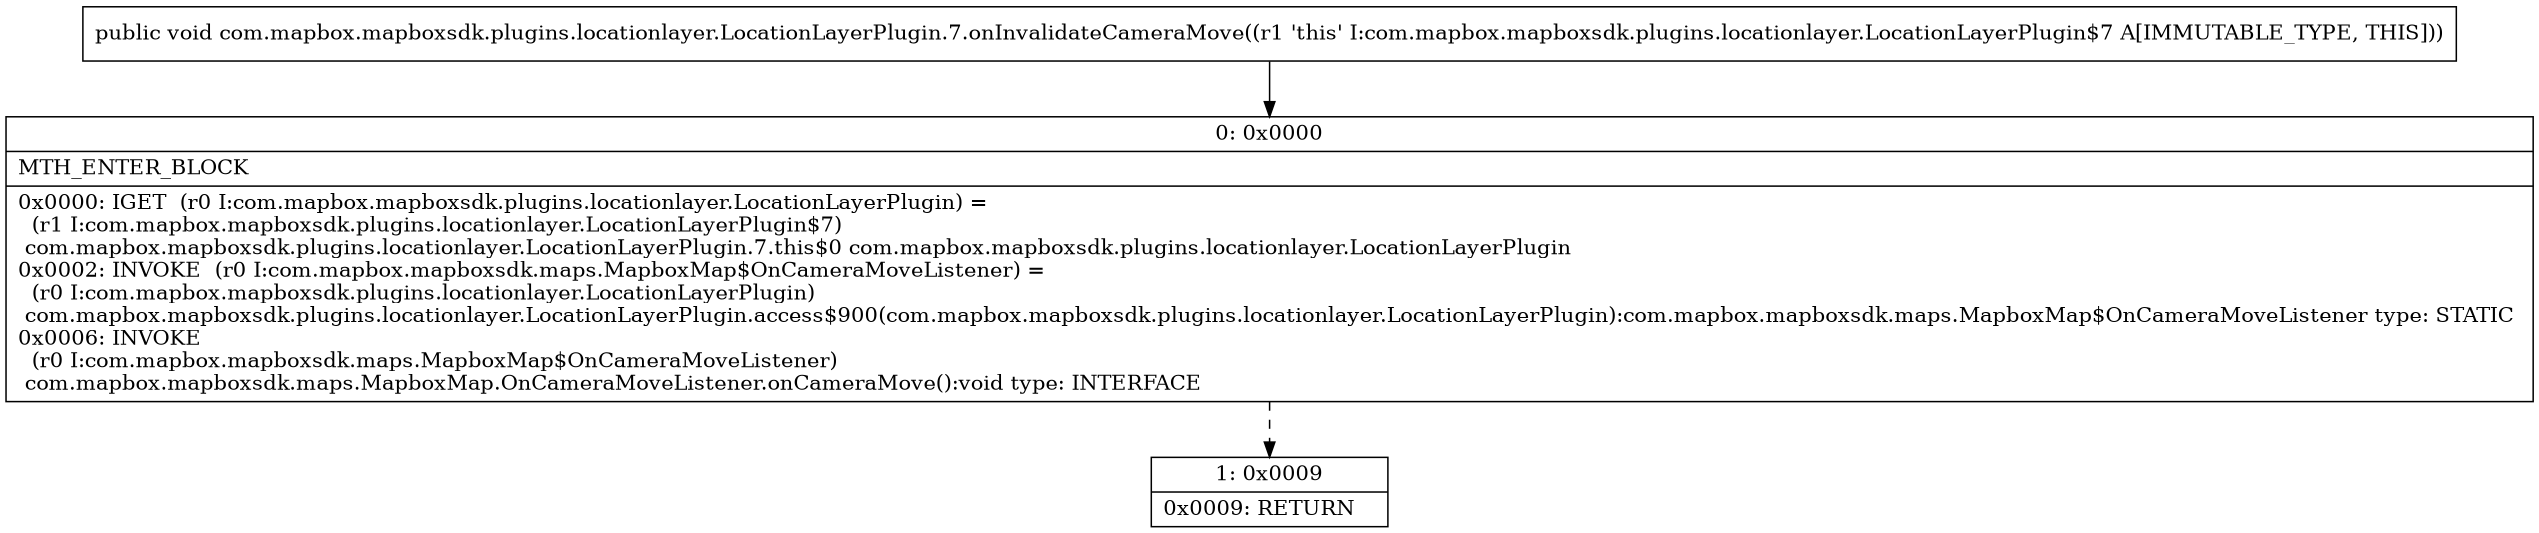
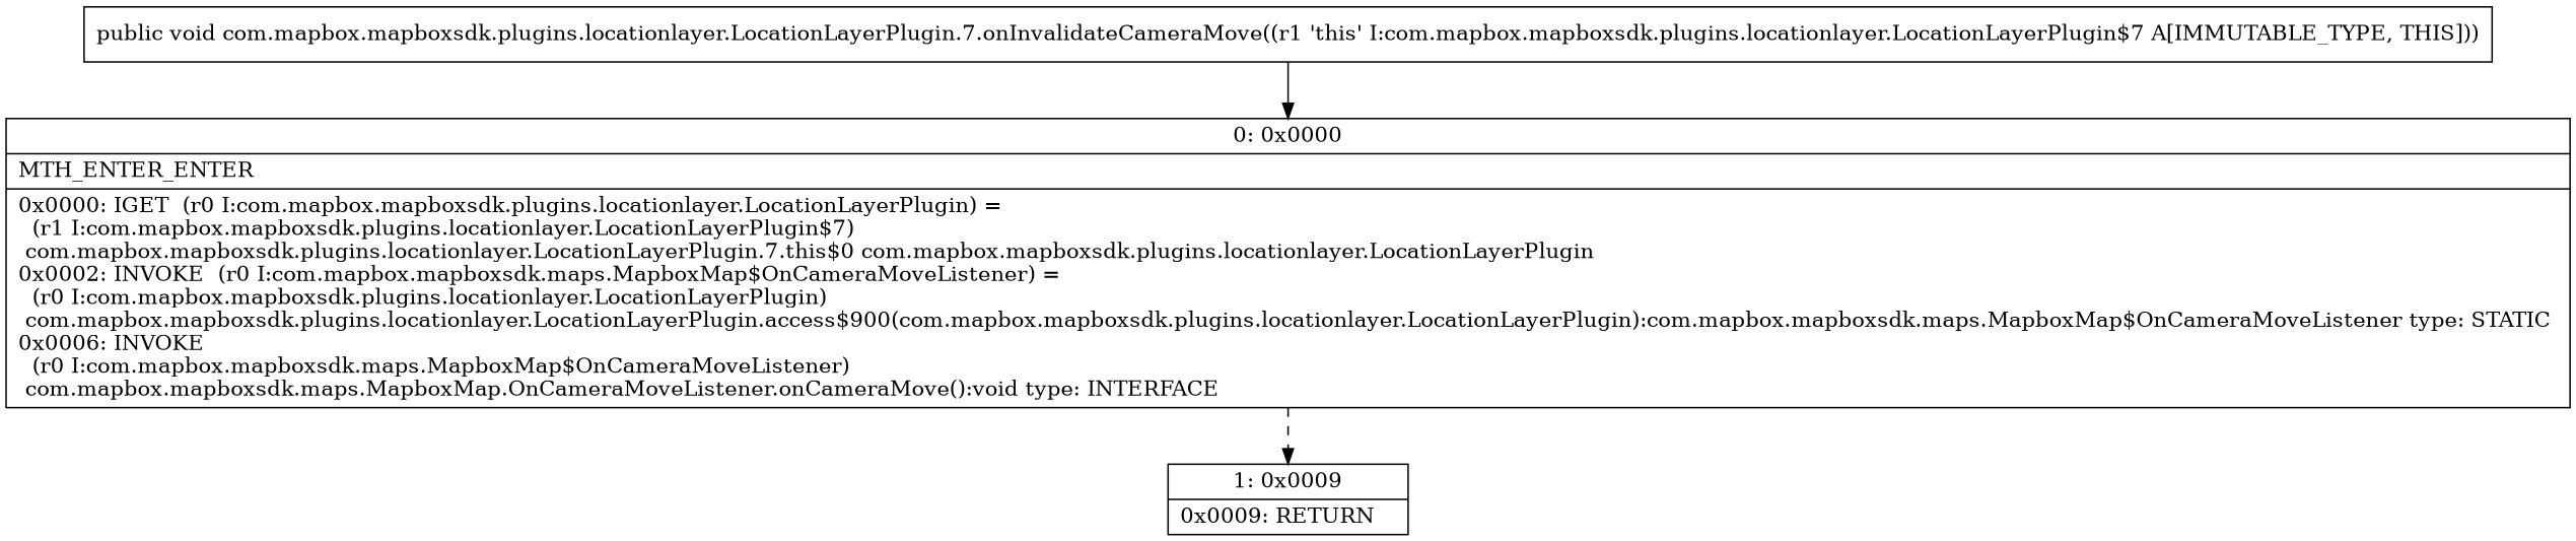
  digraph {
    node [shape=record]
-   n1 [label="{0\:\ 0x0000|MTH_ENTER_BLOCK\l|0x0000: IGET  (r0 I:com.mapbox.mapboxsdk.plugins.locationlayer.LocationLayerPlugin) = \l  (r1 I:com.mapbox.mapboxsdk.plugins.locationlayer.LocationLayerPlugin$7)\l com.mapbox.mapboxsdk.plugins.locationlayer.LocationLayerPlugin.7.this$0 com.mapbox.mapboxsdk.plugins.locationlayer.LocationLayerPlugin \l0x0002: INVOKE  (r0 I:com.mapbox.mapboxsdk.maps.MapboxMap$OnCameraMoveListener) = \l  (r0 I:com.mapbox.mapboxsdk.plugins.locationlayer.LocationLayerPlugin)\l com.mapbox.mapboxsdk.plugins.locationlayer.LocationLayerPlugin.access$900(com.mapbox.mapboxsdk.plugins.locationlayer.LocationLayerPlugin):com.mapbox.mapboxsdk.maps.MapboxMap$OnCameraMoveListener type: STATIC \l0x0006: INVOKE  \l  (r0 I:com.mapbox.mapboxsdk.maps.MapboxMap$OnCameraMoveListener)\l com.mapbox.mapboxsdk.maps.MapboxMap.OnCameraMoveListener.onCameraMove():void type: INTERFACE \l}"]
+   n1 [label="{0\:\ 0x0000|MTH_ENTER_ENTER\l|0x0000: IGET  (r0 I:com.mapbox.mapboxsdk.plugins.locationlayer.LocationLayerPlugin) = \l  (r1 I:com.mapbox.mapboxsdk.plugins.locationlayer.LocationLayerPlugin$7)\l com.mapbox.mapboxsdk.plugins.locationlayer.LocationLayerPlugin.7.this$0 com.mapbox.mapboxsdk.plugins.locationlayer.LocationLayerPlugin \l0x0002: INVOKE  (r0 I:com.mapbox.mapboxsdk.maps.MapboxMap$OnCameraMoveListener) = \l  (r0 I:com.mapbox.mapboxsdk.plugins.locationlayer.LocationLayerPlugin)\l com.mapbox.mapboxsdk.plugins.locationlayer.LocationLayerPlugin.access$900(com.mapbox.mapboxsdk.plugins.locationlayer.LocationLayerPlugin):com.mapbox.mapboxsdk.maps.MapboxMap$OnCameraMoveListener type: STATIC \l0x0006: INVOKE  \l  (r0 I:com.mapbox.mapboxsdk.maps.MapboxMap$OnCameraMoveListener)\l com.mapbox.mapboxsdk.maps.MapboxMap.OnCameraMoveListener.onCameraMove():void type: INTERFACE \l}"]
    n2 [label="{1\:\ 0x0009|0x0009: RETURN   \l}"]
    n3 [label="{public void com.mapbox.mapboxsdk.plugins.locationlayer.LocationLayerPlugin.7.onInvalidateCameraMove((r1 'this' I:com.mapbox.mapboxsdk.plugins.locationlayer.LocationLayerPlugin$7 A[IMMUTABLE_TYPE, THIS])) }"]
    n1 -> n2 [style=dashed]
    n3 -> n1 [style=solid]
  }
